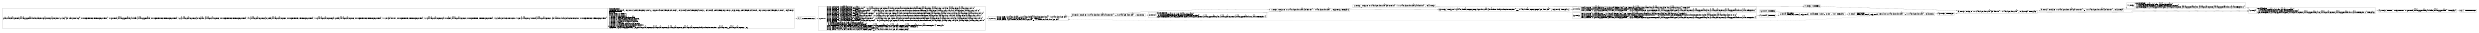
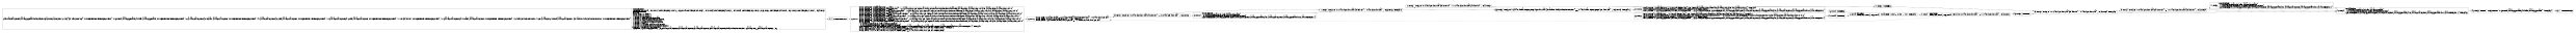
  digraph {
    rankdir=LR
    node [shape=record]
    n1 [label="{24\:\ ?|MTH_ENTER_BLOCK\l}"]
    n2 [label="{26\:\ 0x0000|0x0000: CONST_STR  (r0 I:java.lang.String) =  \"\<this\>\" \l0x0002: INVOKE  (r6 I:java.lang.Object A[D('$this$joinTo' long[])]), (r0 I:java.lang.String) type: STATIC call: kotlin.jvm.internal.Intrinsics.checkNotNullParameter(java.lang.Object, java.lang.String):void A[MD:(java.lang.Object, java.lang.String):void (m)]\l0x0005: CONST_STR  (r0 I:java.lang.String) =  \"buffer\" \l0x0007: INVOKE  (r7 I:java.lang.Object A[D('buffer' java.lang.Appendable)]), (r0 I:java.lang.String) type: STATIC call: kotlin.jvm.internal.Intrinsics.checkNotNullParameter(java.lang.Object, java.lang.String):void A[MD:(java.lang.Object, java.lang.String):void (m)]\l0x000a: CONST_STR  (r0 I:java.lang.String) =  \"separator\" \l0x000c: INVOKE  (r8 I:java.lang.Object A[D('separator' java.lang.CharSequence)]), (r0 I:java.lang.String) type: STATIC call: kotlin.jvm.internal.Intrinsics.checkNotNullParameter(java.lang.Object, java.lang.String):void A[MD:(java.lang.Object, java.lang.String):void (m)]\l0x000f: CONST_STR  (r0 I:java.lang.String) =  \"prefix\" \l0x0011: INVOKE  (r9 I:java.lang.Object A[D('prefix' java.lang.CharSequence)]), (r0 I:java.lang.String) type: STATIC call: kotlin.jvm.internal.Intrinsics.checkNotNullParameter(java.lang.Object, java.lang.String):void A[MD:(java.lang.Object, java.lang.String):void (m)]\l0x0014: CONST_STR  (r0 I:java.lang.String) =  \"postfix\" \l0x0016: INVOKE  (r10 I:java.lang.Object A[D('postfix' java.lang.CharSequence)]), (r0 I:java.lang.String) type: STATIC call: kotlin.jvm.internal.Intrinsics.checkNotNullParameter(java.lang.Object, java.lang.String):void A[MD:(java.lang.Object, java.lang.String):void (m)]\l0x0019: CONST_STR  (r0 I:java.lang.String) =  \"truncated\" \l0x001b: INVOKE  (r12 I:java.lang.Object A[D('truncated' java.lang.CharSequence)]), (r0 I:java.lang.String) type: STATIC call: kotlin.jvm.internal.Intrinsics.checkNotNullParameter(java.lang.Object, java.lang.String):void A[MD:(java.lang.Object, java.lang.String):void (m)]\l0x071e: INVOKE  \l  (r7 I:java.lang.Appendable A[D('buffer' java.lang.Appendable)])\l  (r9 I:java.lang.CharSequence A[D('prefix' java.lang.CharSequence)])\l type: INTERFACE call: java.lang.Appendable.append(java.lang.CharSequence):java.lang.Appendable A[MD:(java.lang.CharSequence):java.lang.Appendable throws java.io.IOException (c)] (LINE:23971)\l0x0021: CONST  (r0 I:??[int, float, boolean, short, byte, char, OBJECT, ARRAY]) = (0 ??[int, float, boolean, short, byte, char, OBJECT, ARRAY])  (LINE:23972)\l0x0022: ARRAY_LENGTH  (r1 I:int) = (r6 I:??[] A[D('$this$joinTo' long[])])  (LINE:23973)\l0x0023: CONST  (r2 I:??[int, float, boolean, short, byte, char, OBJECT, ARRAY]) = (0 ??[int, float, boolean, short, byte, char, OBJECT, ARRAY]) \l}"]
    n3 [label="{28\:\ 0x0026|0x0026: AGET  (r3 I:??[long, double]) = (r6 I:??[long, double][] A[D('$this$joinTo' long[])]), (r2 I:??[int, short, byte, char]) \l0x0028: ARITH  (r0 I:int) = (r0 I:int A[D('count' int)]) + (1 int)  (LINE:23974)\l0x002a: CONST  (r5 I:??[boolean, int, float, short, byte, char]) = (1 ??[boolean, int, float, short, byte, char]) \l}"]
    n4 [label="{27\:\ 0x0024|LOOP_START\lLOOP:0: B:27:0x0024\-\>B:38:0x004f\l|0x0024: IF  (r2 I:??[int, byte, short, char]) \>= (r1 I:??[int, byte, short, char])  \-\> B:45:0x0052 \l}"]
-   n5 [label="{45\:\ 0x0052|INTERFACE\l}"]
+   n5 [label="{45\:\ 0x0052|SYNTHETIC\l}"]
    n6 [label="{29\:\ 0x002b|0x002b: IF  (r0 I:??[int, byte, short, char] A[D('count' int)]) \<= (r5 I:??[int, byte, short, char])  \-\> B:31:0x0030 \l}"]
    n7 [label="{39\:\ 0x0052|0x0052: IF  (r11 I:??[int, byte, short, char] A[D('limit' int)]) \< (0 ??[int, byte, short, char])  \-\> B:42:0x0059  (LINE:23982)\l}"]
    n8 [label="{30\:\ 0x002d|0x002d: INVOKE  \l  (r7 I:java.lang.Appendable A[D('buffer' java.lang.Appendable)])\l  (r8 I:java.lang.CharSequence A[D('separator' java.lang.CharSequence)])\l type: INTERFACE call: java.lang.Appendable.append(java.lang.CharSequence):java.lang.Appendable A[MD:(java.lang.CharSequence):java.lang.Appendable throws java.io.IOException (c)]\l}"]
    n9 [label="{31\:\ 0x0030|0x0030: IF  (r11 I:??[int, byte, short, char] A[D('limit' int)]) \< (0 ??[int, byte, short, char])  \-\> B:35:0x0036  (LINE:23975)\l}"]
    n10 [label="{32\:\ 0x0032|0x0032: IF  (r0 I:??[int, byte, short, char] A[D('count' int)]) \> (r11 I:??[int, byte, short, char] A[D('limit' int)])  \-\> B:44:0x0052 \l}"]
    n11 [label="{35\:\ 0x0036|0x0036: IF  (r13 I:??[int, boolean, OBJECT, ARRAY, byte, short, char] A[D('transform' kotlin.jvm.functions.Function1)]) == (0 ??[int, boolean, OBJECT, ARRAY, byte, short, char])  \-\> B:37:0x0046  (LINE:23976)\l}"]
    n12 [label="{44\:\ 0x0052|SYNTHETIC\l}"]
    n13 [label="{36\:\ 0x0038|0x0038: INVOKE  (r5 I:java.lang.Long) = (r3 I:long A[D('element' long)]) type: STATIC call: java.lang.Long.valueOf(long):java.lang.Long A[MD:(long):java.lang.Long (c)] (LINE:23977)\l0x003c: INVOKE  (r5 I:java.lang.Object) = (r13 I:kotlin.jvm.functions.Function1 A[D('transform' kotlin.jvm.functions.Function1)]), (r5 I:java.lang.Object) type: INTERFACE call: kotlin.jvm.functions.Function1.invoke(java.lang.Object):java.lang.Object A[MD:(P1):R (m)]\l0x0040: CHECK_CAST (r5 I:java.lang.CharSequence) = (java.lang.CharSequence) (r5 I:??[OBJECT, ARRAY]) \l0x0042: INVOKE  (r7 I:java.lang.Appendable A[D('buffer' java.lang.Appendable)]), (r5 I:java.lang.CharSequence) type: INTERFACE call: java.lang.Appendable.append(java.lang.CharSequence):java.lang.Appendable A[MD:(java.lang.CharSequence):java.lang.Appendable throws java.io.IOException (c)]\l}"]
    n14 [label="{37\:\ 0x0046|0x0046: INVOKE  (r5 I:java.lang.String) = (r3 I:long A[D('element' long)]) type: STATIC call: java.lang.String.valueOf(long):java.lang.String A[MD:(long):java.lang.String (c)] (LINE:23979)\l0x004a: CHECK_CAST (r5 I:java.lang.CharSequence) = (java.lang.CharSequence) (r5 I:??[OBJECT, ARRAY]) \l0x004c: INVOKE  (r7 I:java.lang.Appendable A[D('buffer' java.lang.Appendable)]), (r5 I:java.lang.CharSequence) type: INTERFACE call: java.lang.Appendable.append(java.lang.CharSequence):java.lang.Appendable A[MD:(java.lang.CharSequence):java.lang.Appendable throws java.io.IOException (c)]\l}"]
    n15 [label="{40\:\ 0x0054|0x0054: IF  (r0 I:??[int, byte, short, char] A[D('count' int)]) \<= (r11 I:??[int, byte, short, char] A[D('limit' int)])  \-\> B:42:0x0059 \l}"]
    n16 [label="{42\:\ 0x0059|0x0059: INVOKE  \l  (r7 I:java.lang.Appendable A[D('buffer' java.lang.Appendable)])\l  (r10 I:java.lang.CharSequence A[D('postfix' java.lang.CharSequence)])\l type: INTERFACE call: java.lang.Appendable.append(java.lang.CharSequence):java.lang.Appendable A[MD:(java.lang.CharSequence):java.lang.Appendable throws java.io.IOException (c)] (LINE:23983)\l}"]
    n17 [label="{41\:\ 0x0056|0x0056: INVOKE  \l  (r7 I:java.lang.Appendable A[D('buffer' java.lang.Appendable)])\l  (r12 I:java.lang.CharSequence A[D('truncated' java.lang.CharSequence)])\l type: INTERFACE call: java.lang.Appendable.append(java.lang.CharSequence):java.lang.Appendable A[MD:(java.lang.CharSequence):java.lang.Appendable throws java.io.IOException (c)]\l}"]
    n18 [label="{43\:\ 0x005c|RETURN\l|0x005c: RETURN  (r7 I:A extends java.lang.Appendable A[D('buffer' java.lang.Appendable)])  (LINE:23984)\l}"]
    n19 [label="{25\:\ ?|MTH_EXIT_BLOCK\l}"]
    n20 [label="{47\:\ 0x004f|SYNTHETIC\l}"]
    n21 [label="{38\:\ 0x004f|CAST_END\lLOOP:0: B:27:0x0024\-\>B:38:0x004f\l|0x004f: ARITH  (r2 I:int) = (r2 I:int) + (1 int)  (LINE:23973)\l}"]
    n22 [label="{46\:\ 0x004f|SYNTHETIC\l}"]
    n23 [label="{public static final A extends java.lang.Appendable kotlin.collections.ArraysKt___ArraysKt.joinTo((r6 I:long[] A[D('$this$joinTo' long[]), IMMUTABLE_TYPE, METHOD_ARGUMENT]), (r7 I:A extends java.lang.Appendable A[D('buffer' java.lang.Appendable), IMMUTABLE_TYPE, METHOD_ARGUMENT]), (r8 I:java.lang.CharSequence A[D('separator' java.lang.CharSequence), IMMUTABLE_TYPE, METHOD_ARGUMENT]), (r9 I:java.lang.CharSequence A[D('prefix' java.lang.CharSequence), IMMUTABLE_TYPE, METHOD_ARGUMENT]), (r10 I:java.lang.CharSequence A[D('postfix' java.lang.CharSequence), IMMUTABLE_TYPE, METHOD_ARGUMENT]), (r11 I:int A[D('limit' int), IMMUTABLE_TYPE, METHOD_ARGUMENT]), (r12 I:java.lang.CharSequence A[D('truncated' java.lang.CharSequence), IMMUTABLE_TYPE, METHOD_ARGUMENT]), (r13 I:kotlin.jvm.functions.Function1\<? super java.lang.Long, ? extends java.lang.CharSequence\> A[D('transform' kotlin.jvm.functions.Function1), IMMUTABLE_TYPE, METHOD_ARGUMENT]))  | USE_LINES_HINTS\lBACK_EDGE: B:38:0x004f \-\> B:27:0x0024, CROSS_EDGE: B:37:0x0046 \-\> B:38:0x004f, CROSS_EDGE: B:40:0x0054 \-\> B:42:0x0059, CROSS_EDGE: B:39:0x0052 \-\> B:42:0x0059, CROSS_EDGE: B:31:0x0030 \-\> B:35:0x0036, CROSS_EDGE: B:29:0x002b \-\> B:31:0x0030, CROSS_EDGE: B:27:0x0024 \-\> B:39:0x0052\lINLINE_NOT_NEEDED\lDebug Info:\l  0x0028\-0x0052: r3 'element' J\l  0x0022\-0x005c: r0 'count' I\l  \-1 \-0x005c: r6 '$this$joinTo' [J\l  \-1 \-0x005c: r7 'buffer' Ljava\/lang\/Appendable;\l  \-1 \-0x005c: r8 'separator' Ljava\/lang\/CharSequence;\l  \-1 \-0x005c: r9 'prefix' Ljava\/lang\/CharSequence;\l  \-1 \-0x005c: r10 'postfix' Ljava\/lang\/CharSequence;\l  \-1 \-0x005c: r11 'limit' I\l  \-1 \-0x005c: r12 'truncated' Ljava\/lang\/CharSequence;\l  \-1 \-0x005c: r13 'transform' Lkotlin\/jvm\/functions\/Function1;\lTYPE_VARS: [A extends java.lang.Appendable]\lSIGNATURE: \<A::Ljava\/lang\/Appendable;\>([JTA;Ljava\/lang\/CharSequence;Ljava\/lang\/CharSequence;Ljava\/lang\/CharSequence;ILjava\/lang\/CharSequence;Lkotlin\/jvm\/functions\/Function1\<\-Ljava\/lang\/Long;+Ljava\/lang\/CharSequence;\>;)TA;\l}"]
    n1 -> n2
    n2 -> n3
    n3 -> n6
    n4 -> n3 [style=dashed]
    n4 -> n5
    n5 -> n7
    n6 -> n8 [style=dashed]
    n6 -> n9
    n7 -> n15 [style=dashed]
    n7 -> n16
    n8 -> n9
    n9 -> n10 [style=dashed]
    n9 -> n11
    n10 -> n11 [style=dashed]
    n10 -> n12
    n11 -> n13 [style=dashed]
    n11 -> n14
    n12 -> n7
    n13 -> n20
    n15 -> n16
    n15 -> n17 [style=dashed]
    n16 -> n18
    n17 -> n16
    n18 -> n19
    n20 -> n21
    n21 -> n4
    n22 -> n21
    n23 -> n1
  }
